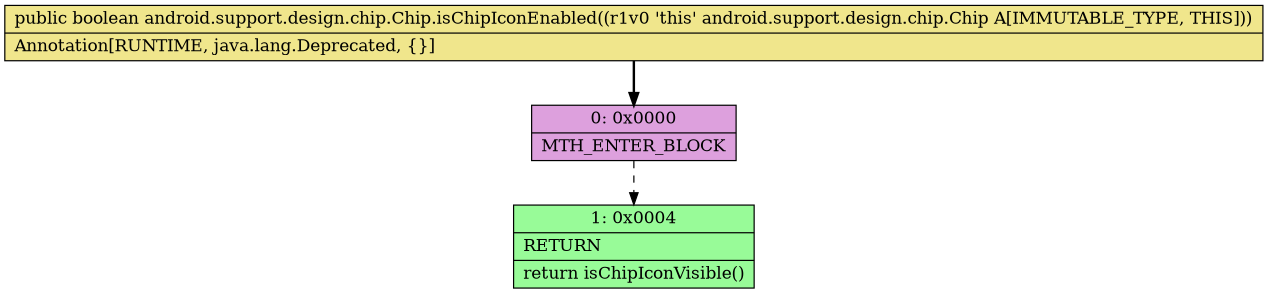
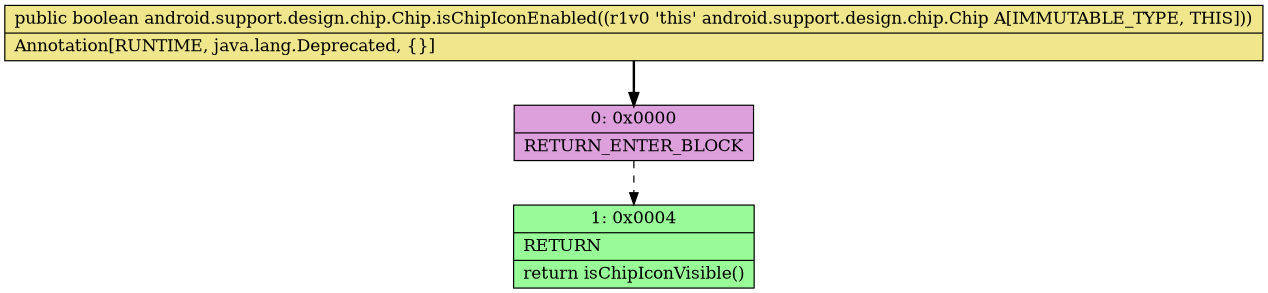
  digraph {
    node [shape=record style=filled]
-   n1 [label="{0\:\ 0x0000|MTH_ENTER_BLOCK\l}" fillcolor=plum]
+   n1 [label="{0\:\ 0x0000|RETURN_ENTER_BLOCK\l}" fillcolor=plum]
    n2 [label="{1\:\ 0x0004|RETURN\l|return isChipIconVisible()\l}" fillcolor=palegreen]
    n3 [label="{public boolean android.support.design.chip.Chip.isChipIconEnabled((r1v0 'this' android.support.design.chip.Chip A[IMMUTABLE_TYPE, THIS]))  | Annotation[RUNTIME, java.lang.Deprecated, \{\}]\l}" fillcolor=khaki]
    n1 -> n2 [style=dashed]
    n3 -> n1 [style=bold]
  }
